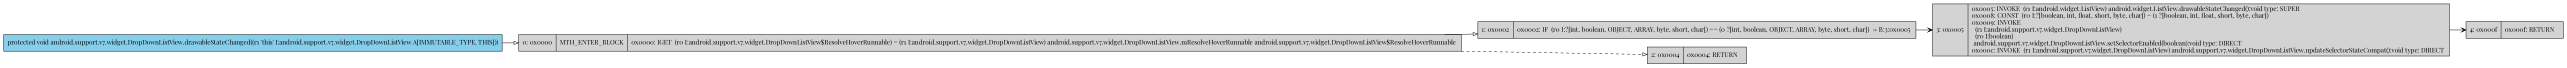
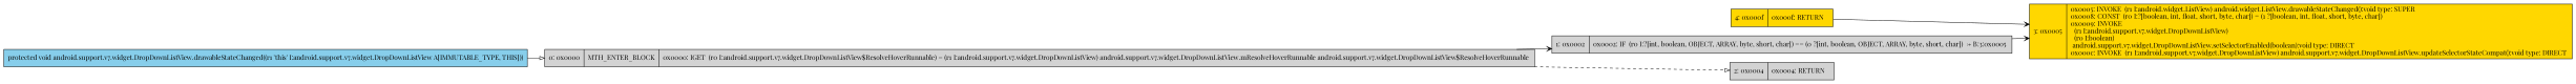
  digraph {
    fontname="Playfair Display"
    rankdir=LR
    node [fillcolor=lightgrey fontname="Playfair Display" shape=record style=filled]
    edge [arrowhead=onormal fontname="Playfair Display"]
    n1 [label="{0\:\ 0x0000|MTH_ENTER_BLOCK\l|0x0000: IGET  (r0 I:android.support.v7.widget.DropDownListView$ResolveHoverRunnable) = (r1 I:android.support.v7.widget.DropDownListView) android.support.v7.widget.DropDownListView.mResolveHoverRunnable android.support.v7.widget.DropDownListView$ResolveHoverRunnable \l}"]
    n2 [label="{1\:\ 0x0002|0x0002: IF  (r0 I:?[int, boolean, OBJECT, ARRAY, byte, short, char]) == (0 ?[int, boolean, OBJECT, ARRAY, byte, short, char])  \-\> B:3:0x0005 \l}"]
    n3 [label="{2\:\ 0x0004|0x0004: RETURN   \l}"]
-   n4 [label="{3\:\ 0x0005|0x0005: INVOKE  (r1 I:android.widget.ListView) android.widget.ListView.drawableStateChanged():void type: SUPER \l0x0008: CONST  (r0 I:?[boolean, int, float, short, byte, char]) = (1 ?[boolean, int, float, short, byte, char]) \l0x0009: INVOKE  \l  (r1 I:android.support.v7.widget.DropDownListView)\l  (r0 I:boolean)\l android.support.v7.widget.DropDownListView.setSelectorEnabled(boolean):void type: DIRECT \l0x000c: INVOKE  (r1 I:android.support.v7.widget.DropDownListView) android.support.v7.widget.DropDownListView.updateSelectorStateCompat():void type: DIRECT \l}"]
-   n5 [label="{4\:\ 0x000f|0x000f: RETURN   \l}"]
+   n4 [fillcolor=gold label="{3\:\ 0x0005|0x0005: INVOKE  (r1 I:android.widget.ListView) android.widget.ListView.drawableStateChanged():void type: SUPER \l0x0008: CONST  (r0 I:?[boolean, int, float, short, byte, char]) = (1 ?[boolean, int, float, short, byte, char]) \l0x0009: INVOKE  \l  (r1 I:android.support.v7.widget.DropDownListView)\l  (r0 I:boolean)\l android.support.v7.widget.DropDownListView.setSelectorEnabled(boolean):void type: DIRECT \l0x000c: INVOKE  (r1 I:android.support.v7.widget.DropDownListView) android.support.v7.widget.DropDownListView.updateSelectorStateCompat():void type: DIRECT \l}"]
+   n5 [fillcolor=gold label="{4\:\ 0x000f|0x000f: RETURN   \l}"]
    n6 [fillcolor=skyblue label="{protected void android.support.v7.widget.DropDownListView.drawableStateChanged((r1 'this' I:android.support.v7.widget.DropDownListView A[IMMUTABLE_TYPE, THIS])) }"]
-   n1 -> n2
+   n1 -> n2 [arrowhead=vee]
    n1 -> n3 [style=dashed]
    n2 -> n4 [arrowhead=vee]
-   n4 -> n5 [arrowhead=vee]
+   n5 -> n4 [arrowhead=vee]
    n6 -> n1
  }
